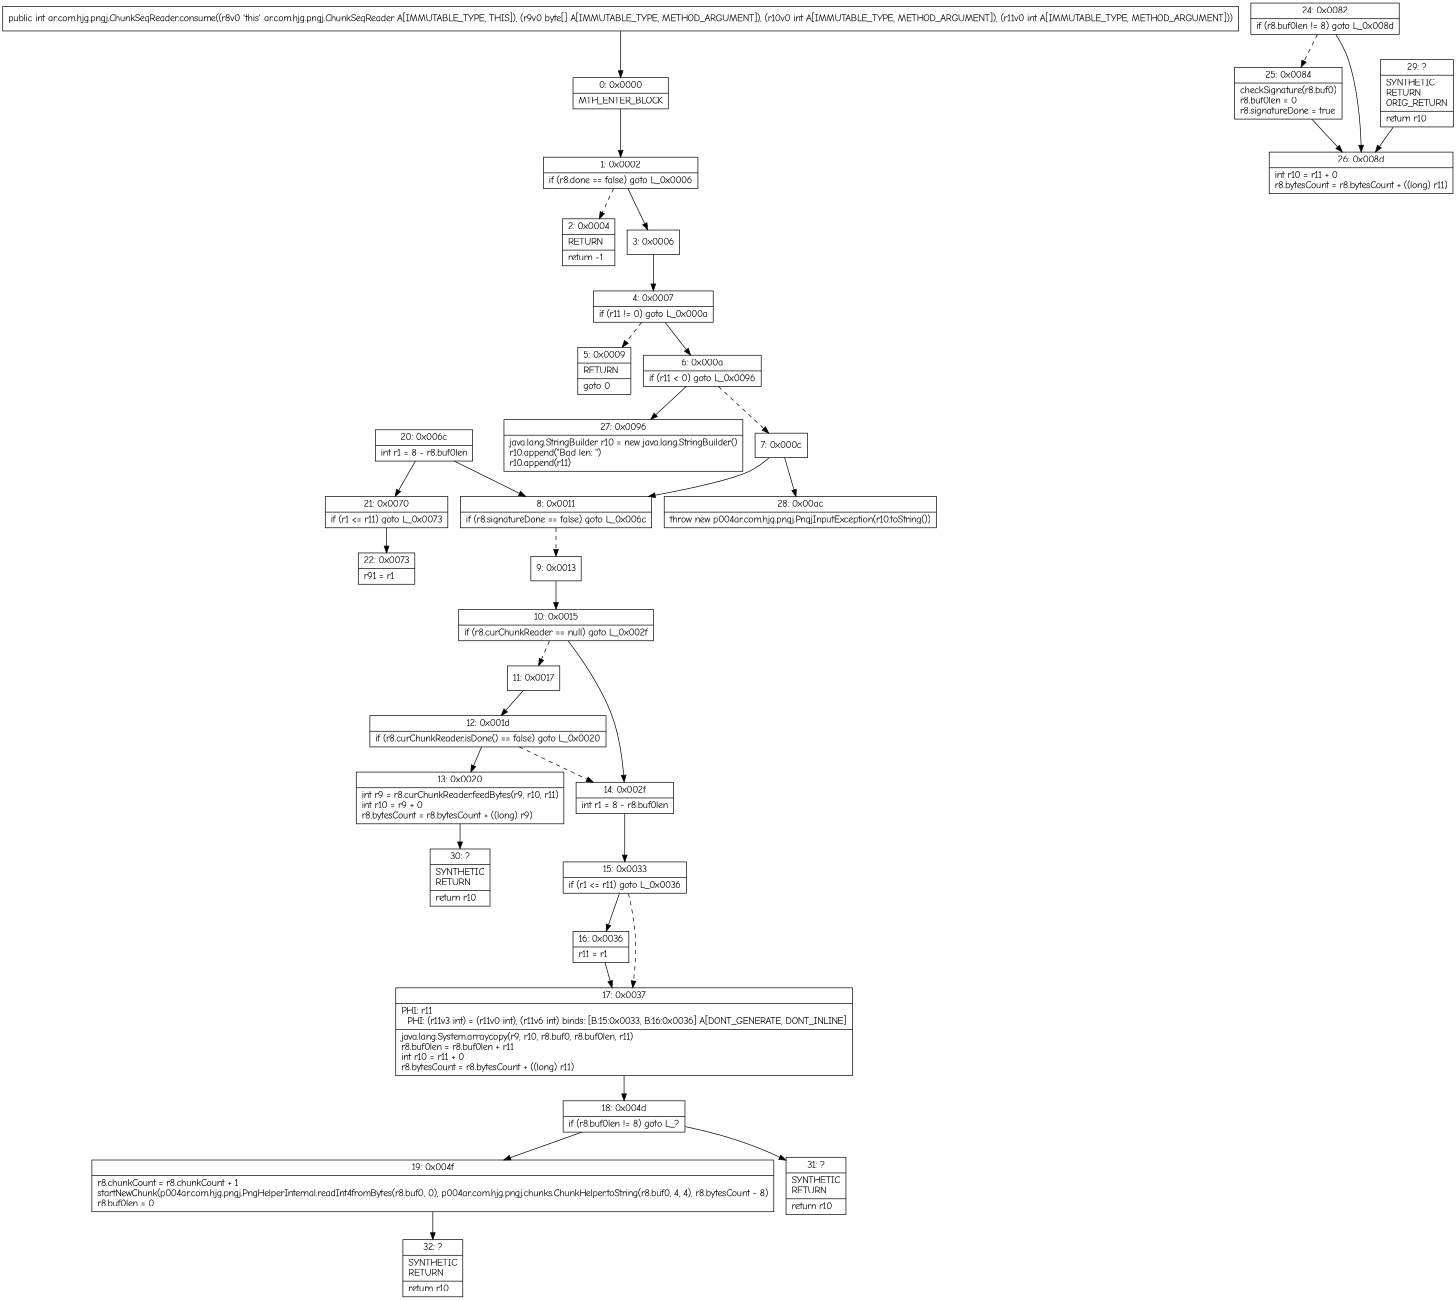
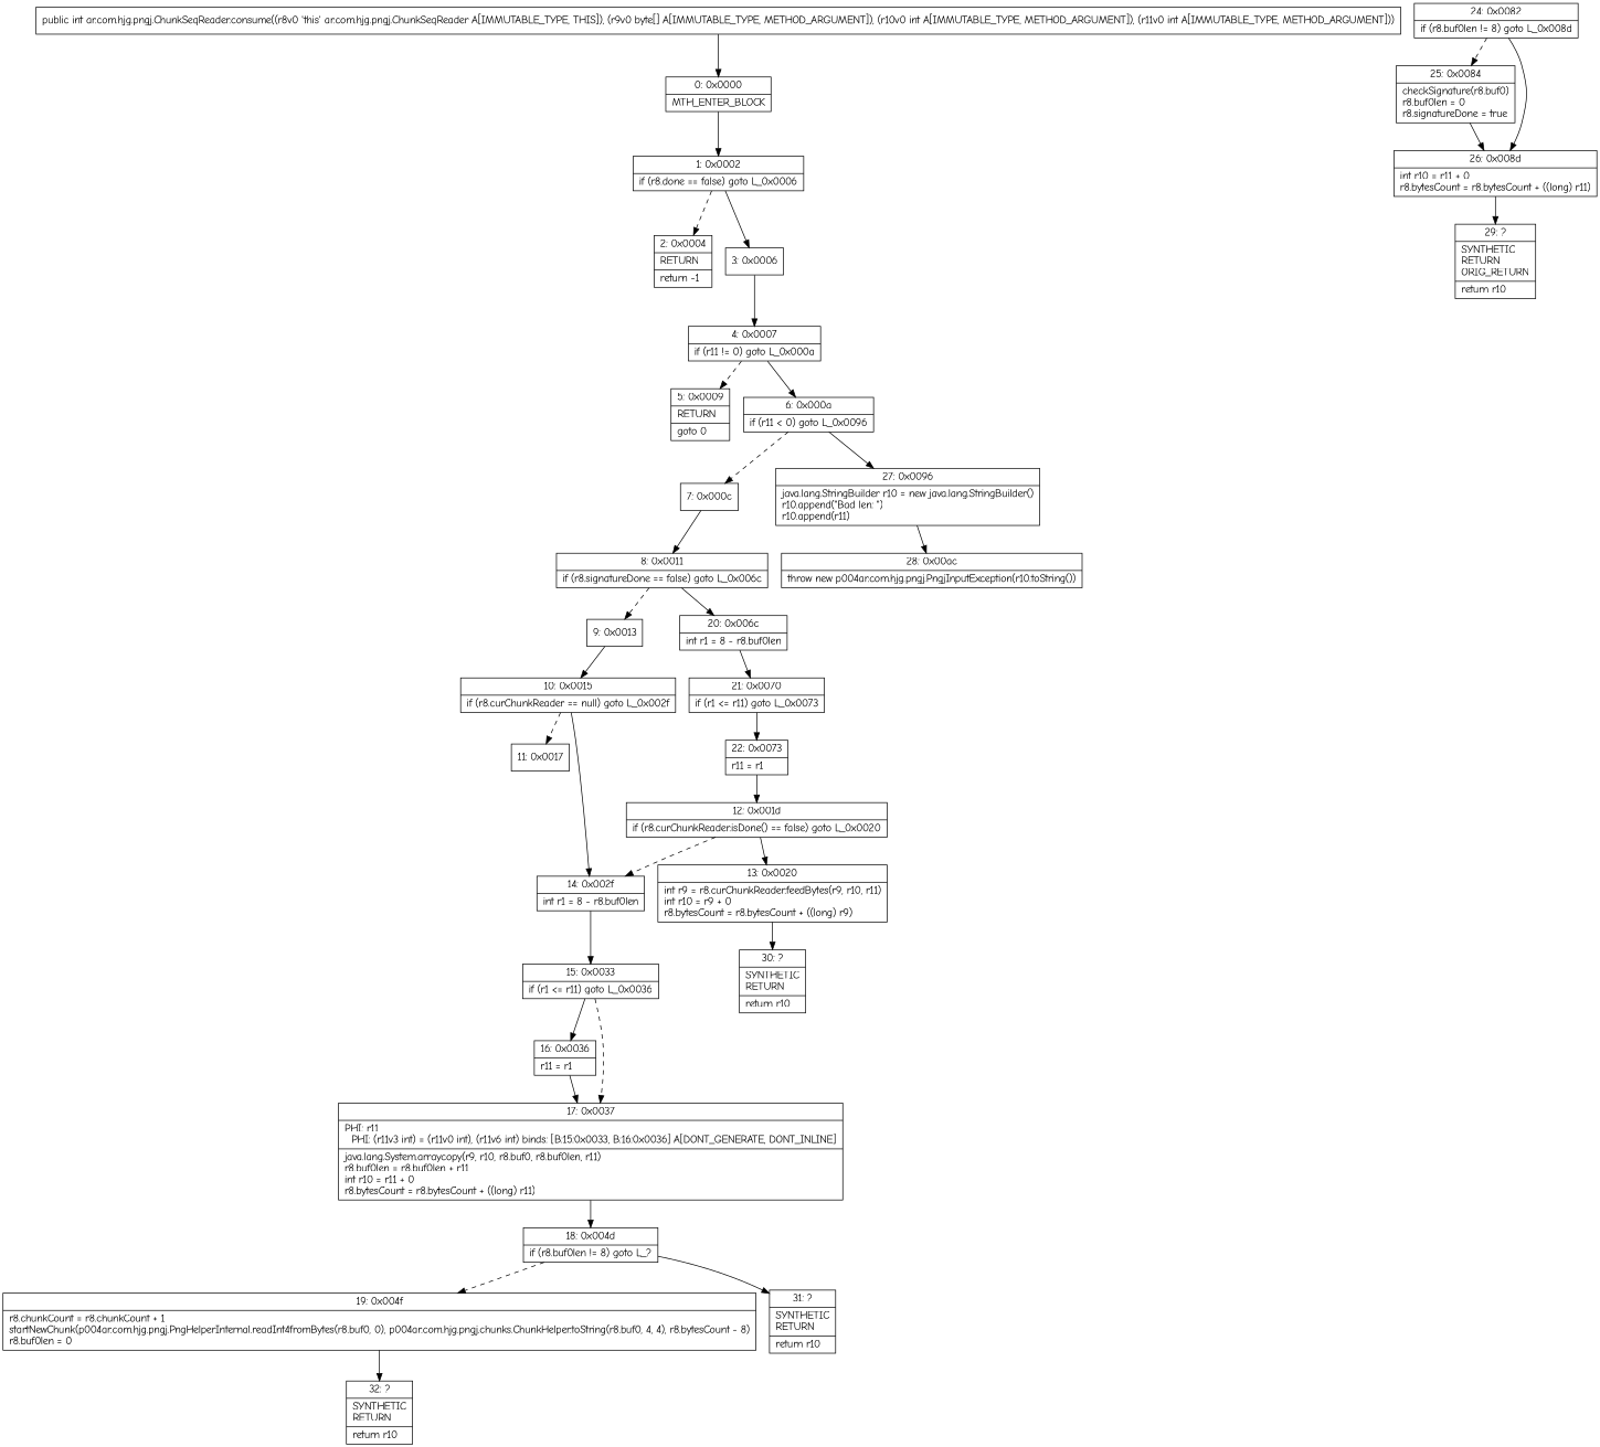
  digraph {
    fontname="Comic Neue"
    node [fontname="Comic Neue" shape=record]
    edge [fontname="Comic Neue"]
    n1 [label="{0\:\ 0x0000|MTH_ENTER_BLOCK\l}"]
    n2 [label="{1\:\ 0x0002|if (r8.done == false) goto L_0x0006\l}"]
    n3 [label="{2\:\ 0x0004|RETURN\l|return \-1\l}"]
    n4 [label="{3\:\ 0x0006}"]
    n5 [label="{4\:\ 0x0007|if (r11 != 0) goto L_0x000a\l}"]
    n6 [label="{5\:\ 0x0009|RETURN\l|goto 0\l}"]
    n7 [label="{6\:\ 0x000a|if (r11 \< 0) goto L_0x0096\l}"]
    n8 [label="{7\:\ 0x000c}"]
    n9 [label="{27\:\ 0x0096|java.lang.StringBuilder r10 = new java.lang.StringBuilder()\lr10.append(\"Bad len: \")\lr10.append(r11)\l}"]
    n10 [label="{8\:\ 0x0011|if (r8.signatureDone == false) goto L_0x006c\l}"]
    n11 [label="{28\:\ 0x00ac|throw new p004ar.com.hjg.pngj.PngjInputException(r10.toString())\l}"]
    n12 [label="{9\:\ 0x0013}"]
    n13 [label="{20\:\ 0x006c|int r1 = 8 \- r8.buf0len\l}"]
    n14 [label="{10\:\ 0x0015|if (r8.curChunkReader == null) goto L_0x002f\l}"]
    n15 [label="{21\:\ 0x0070|if (r1 \<= r11) goto L_0x0073\l}"]
    n16 [label="{11\:\ 0x0017}"]
    n17 [label="{14\:\ 0x002f|int r1 = 8 \- r8.buf0len\l}"]
    n18 [label="{12\:\ 0x001d|if (r8.curChunkReader.isDone() == false) goto L_0x0020\l}"]
    n19 [label="{15\:\ 0x0033|if (r1 \<= r11) goto L_0x0036\l}"]
    n20 [label="{13\:\ 0x0020|int r9 = r8.curChunkReader.feedBytes(r9, r10, r11)\lint r10 = r9 + 0\lr8.bytesCount = r8.bytesCount + ((long) r9)\l}"]
    n21 [label="{30\:\ ?|SYNTHETIC\lRETURN\l|return r10\l}"]
    n22 [label="{16\:\ 0x0036|r11 = r1\l}"]
    n23 [label="{17\:\ 0x0037|PHI: r11 \l  PHI: (r11v3 int) = (r11v0 int), (r11v6 int) binds: [B:15:0x0033, B:16:0x0036] A[DONT_GENERATE, DONT_INLINE]\l|java.lang.System.arraycopy(r9, r10, r8.buf0, r8.buf0len, r11)\lr8.buf0len = r8.buf0len + r11\lint r10 = r11 + 0\lr8.bytesCount = r8.bytesCount + ((long) r11)\l}"]
    n24 [label="{18\:\ 0x004d|if (r8.buf0len != 8) goto L_?\l}"]
    n25 [label="{19\:\ 0x004f|r8.chunkCount = r8.chunkCount + 1\lstartNewChunk(p004ar.com.hjg.pngj.PngHelperInternal.readInt4fromBytes(r8.buf0, 0), p004ar.com.hjg.pngj.chunks.ChunkHelper.toString(r8.buf0, 4, 4), r8.bytesCount \- 8)\lr8.buf0len = 0\l}"]
    n26 [label="{31\:\ ?|SYNTHETIC\lRETURN\l|return r10\l}"]
    n27 [label="{32\:\ ?|SYNTHETIC\lRETURN\l|return r10\l}"]
-   n28 [label="{22\:\ 0x0073|r91 = r1\l}"]
+   n28 [label="{22\:\ 0x0073|r11 = r1\l}"]
    n29 [label="{24\:\ 0x0082|if (r8.buf0len != 8) goto L_0x008d\l}"]
    n30 [label="{25\:\ 0x0084|checkSignature(r8.buf0)\lr8.buf0len = 0\lr8.signatureDone = true\l}"]
    n31 [label="{26\:\ 0x008d|int r10 = r11 + 0\lr8.bytesCount = r8.bytesCount + ((long) r11)\l}"]
    n32 [label="{29\:\ ?|SYNTHETIC\lRETURN\lORIG_RETURN\l|return r10\l}"]
    n33 [label="{public int ar.com.hjg.pngj.ChunkSeqReader.consume((r8v0 'this' ar.com.hjg.pngj.ChunkSeqReader A[IMMUTABLE_TYPE, THIS]), (r9v0 byte[] A[IMMUTABLE_TYPE, METHOD_ARGUMENT]), (r10v0 int A[IMMUTABLE_TYPE, METHOD_ARGUMENT]), (r11v0 int A[IMMUTABLE_TYPE, METHOD_ARGUMENT])) }"]
    n1 -> n2
    n2 -> n3 [style=dashed]
    n2 -> n4
    n4 -> n5
    n5 -> n6 [style=dashed]
    n5 -> n7
    n7 -> n8 [style=dashed]
    n7 -> n9
    n8 -> n10
-   n8 -> n11
+   n9 -> n11
    n10 -> n12 [style=dashed]
-   n13 -> n10
+   n10 -> n13
    n12 -> n14
    n13 -> n15
    n14 -> n16 [style=dashed]
    n14 -> n17
    n15 -> n28
-   n16 -> n18
+   n28 -> n18
    n17 -> n19
    n18 -> n17 [style=dashed]
    n18 -> n20
    n19 -> n22
    n19 -> n23 [style=dashed]
    n20 -> n21
    n22 -> n23
    n23 -> n24
-   n24 -> n25 [style=solid]
+   n24 -> n25 [style=dashed]
    n24 -> n26
    n25 -> n27
    n29 -> n30 [style=dashed]
    n29 -> n31
    n30 -> n31
-   n32 -> n31
+   n31 -> n32
    n33 -> n1
  }
